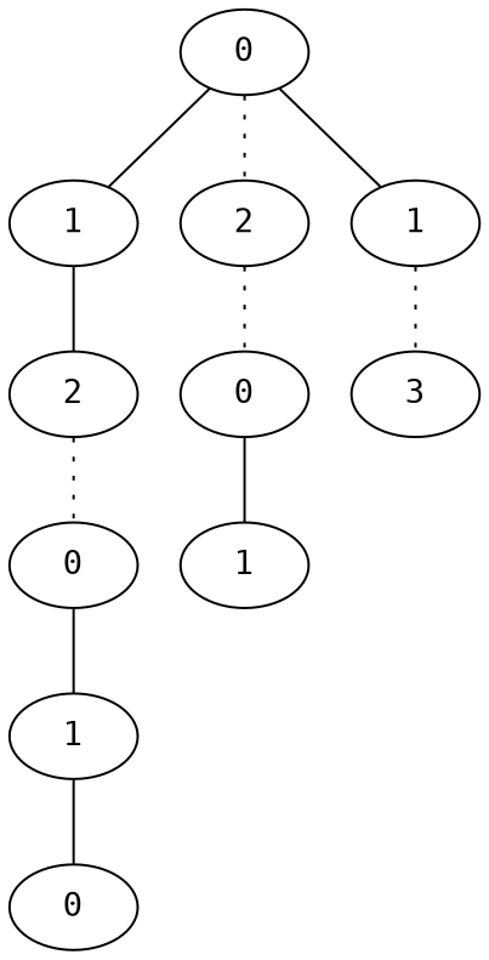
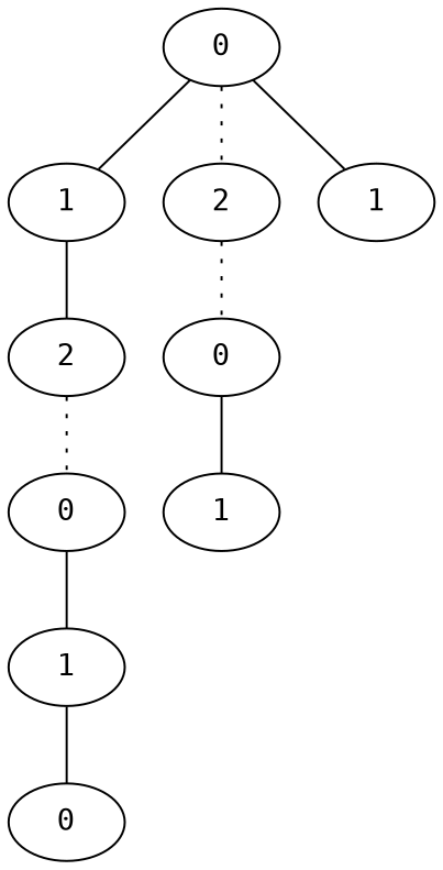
  graph {
    fontname="DejaVu Sans Mono"
    node [fontname="DejaVu Sans Mono"]
    edge [fontname="DejaVu Sans Mono"]
    n1 [label=0]
    n2 [label=1]
    n3 [label=2]
    n4 [label=1]
    n5 [label=2]
    n6 [label=0]
    n7 [label=1]
    n8 [label=0]
    n9 [label=0]
    n10 [label=1]
-   n11 [label=3]
    n1 -- n2
    n1 -- n3 [style=dotted]
    n1 -- n4
    n2 -- n5
    n3 -- n9 [style=dotted]
-   n4 -- n11 [style=dotted]
    n5 -- n6 [style=dotted]
    n6 -- n7
    n7 -- n8
    n9 -- n10
  }
